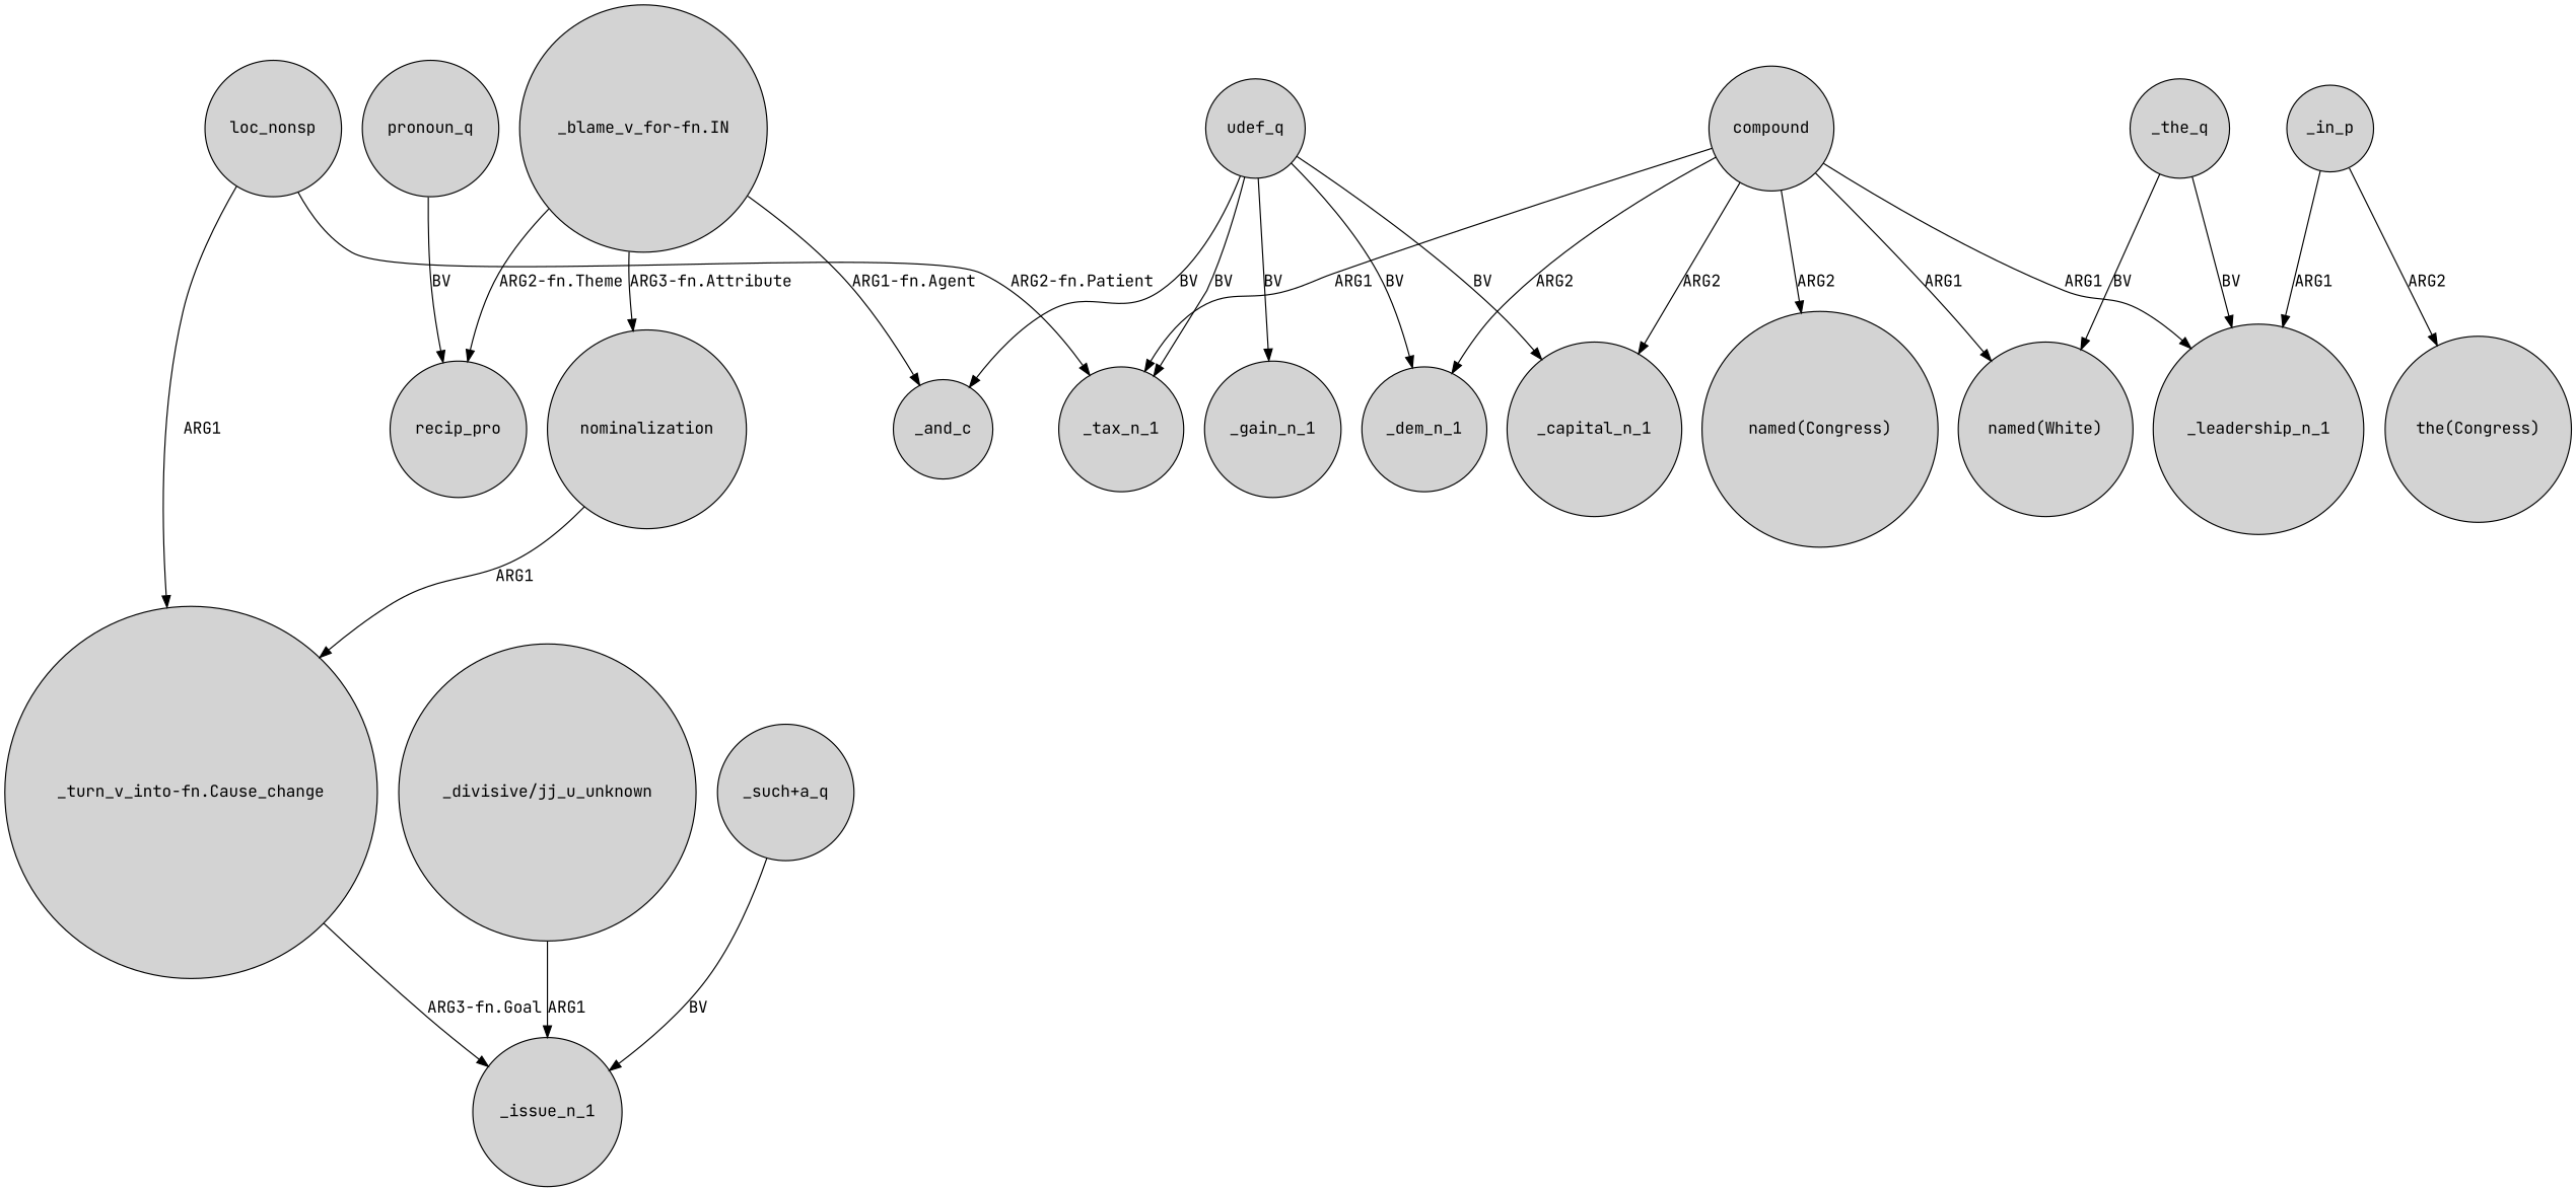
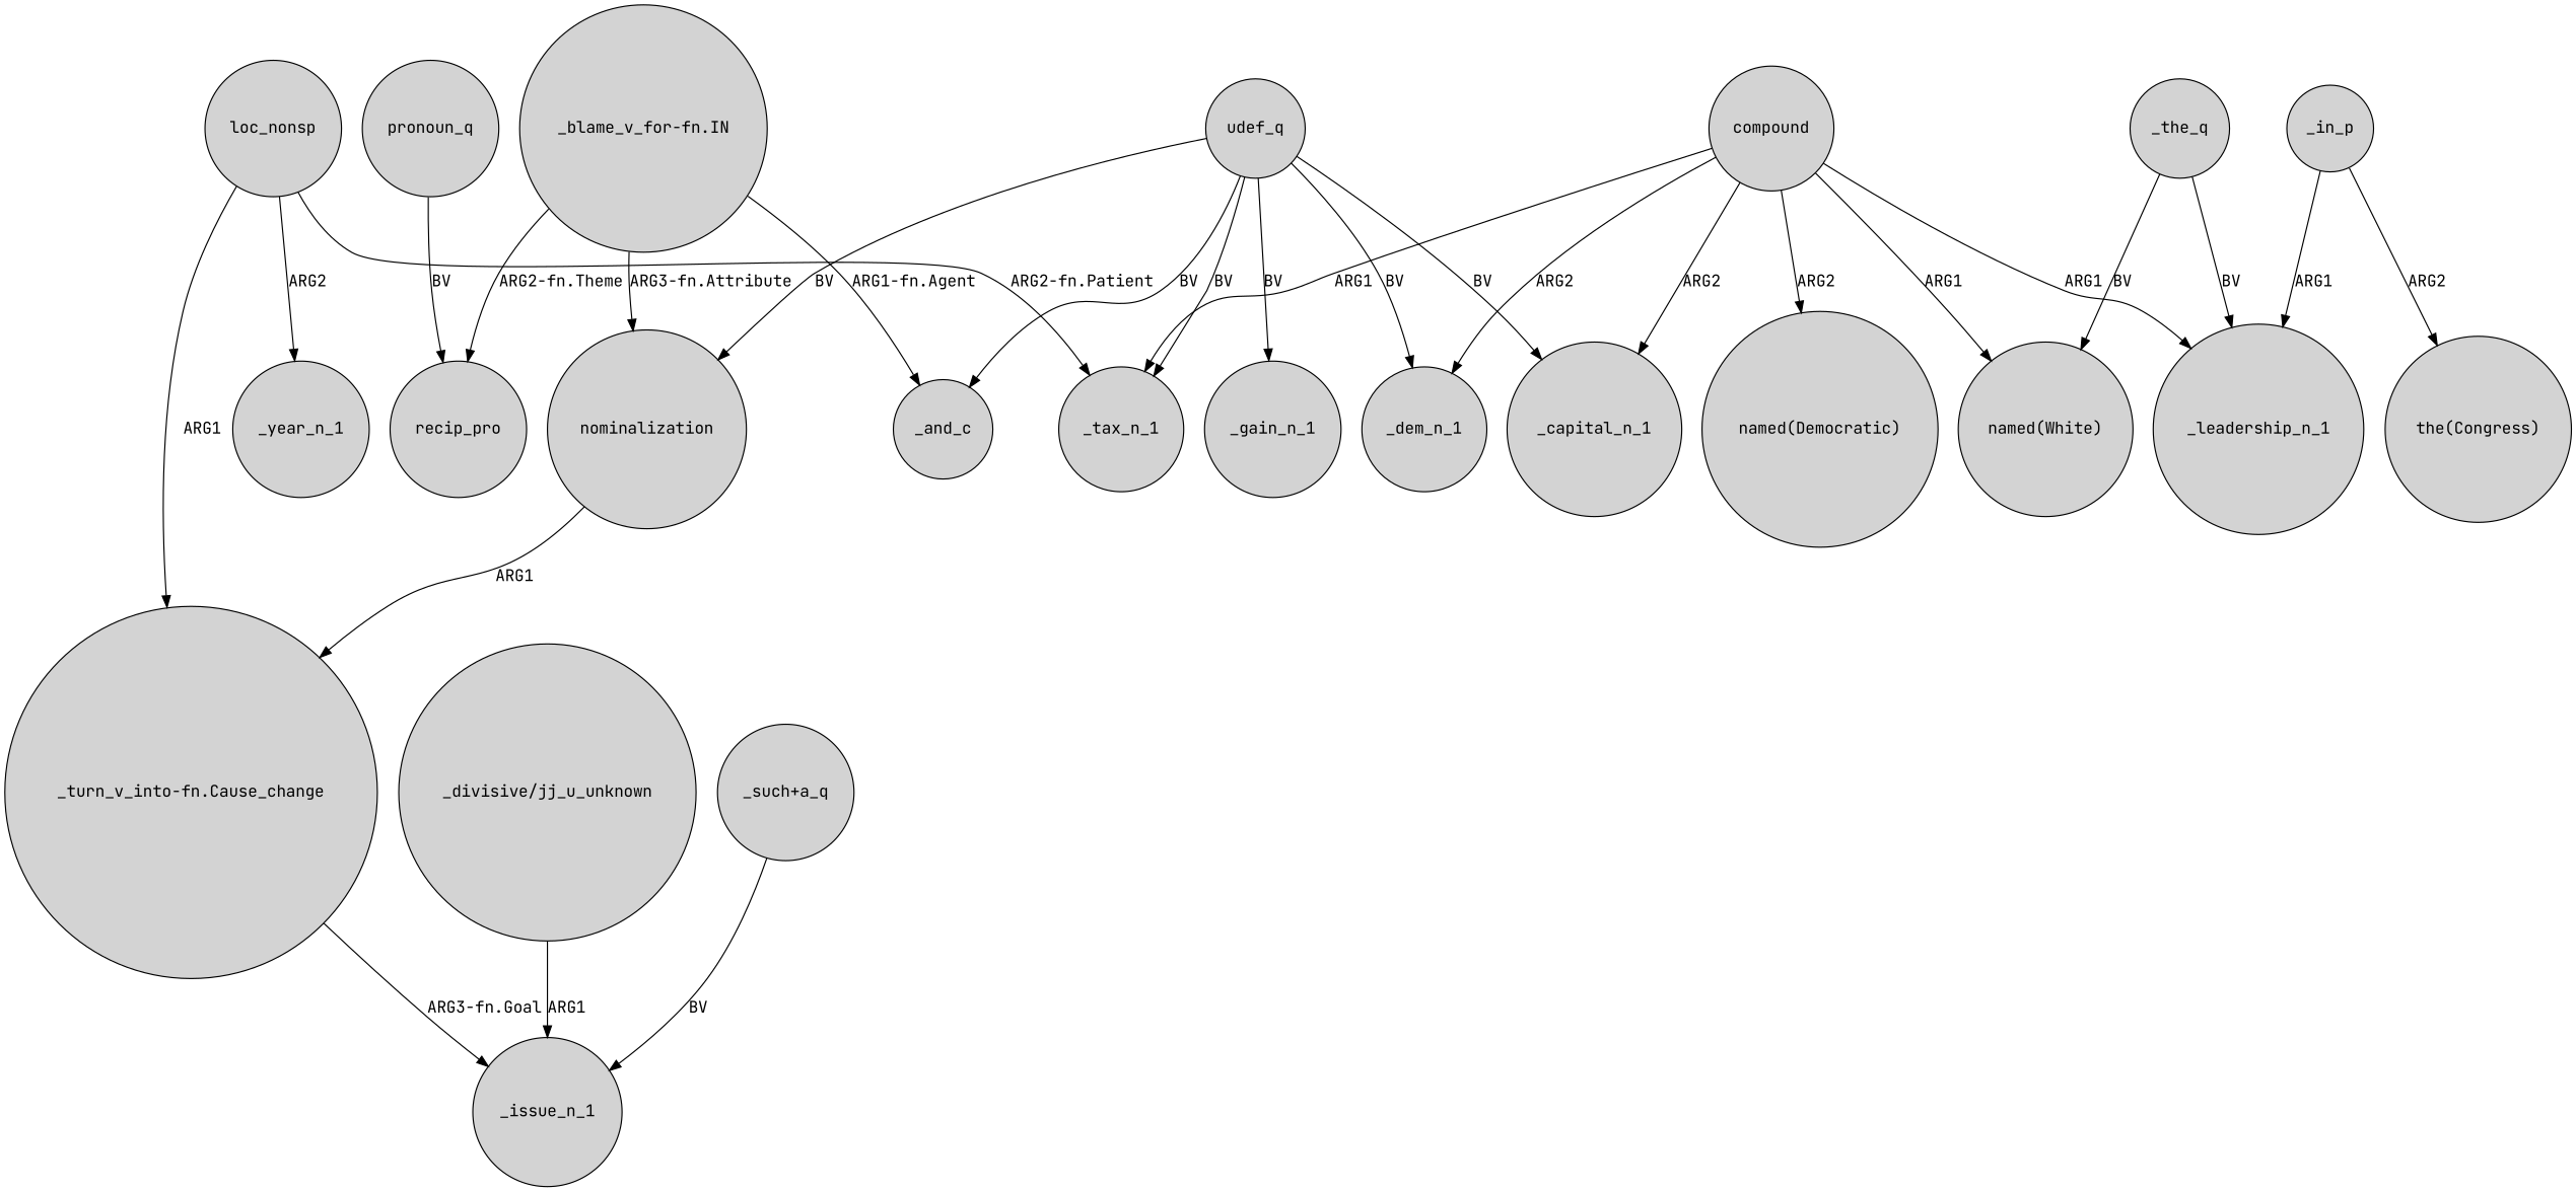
  digraph {
    fontname="JetBrains Mono"
    node [fontname="JetBrains Mono" shape=circle style=filled]
    edge [fontname="JetBrains Mono"]
    "_blame_v_for-fn.IN"
    nominalization
    recip_pro
    _and_c
    "_turn_v_into-fn.Cause_change"
    _issue_n_1
    compound
    _capital_n_1
    n9 [label=_dem_n_1]
-   "named(Democratic)" [label="named(Congress)"]
+   "named(Democratic)"
    _tax_n_1
    _leadership_n_1
    "named(White)"
    udef_q
    _gain_n_1
    n16 [label="the(Congress)"]
    _the_q
    pronoun_q
    loc_nonsp
+   _year_n_1
    _in_p
    "_divisive/jj_u_unknown"
    "_such+a_q"
    "_blame_v_for-fn.IN" -> nominalization [label="ARG3-fn.Attribute"]
    "_blame_v_for-fn.IN" -> recip_pro [label="ARG2-fn.Theme"]
    "_blame_v_for-fn.IN" -> _and_c [label="ARG1-fn.Agent"]
    nominalization -> "_turn_v_into-fn.Cause_change" [label=ARG1]
    "_turn_v_into-fn.Cause_change" -> _issue_n_1 [label="ARG3-fn.Goal"]
    compound -> _capital_n_1 [label=ARG2]
    compound -> n9 [label=ARG2]
    compound -> "named(Democratic)" [label=ARG2]
    compound -> _tax_n_1 [label=ARG1]
    compound -> _leadership_n_1 [label=ARG1]
    compound -> "named(White)" [label=ARG1]
+   udef_q -> nominalization [label=BV]
    udef_q -> _and_c [label=BV]
    udef_q -> _capital_n_1 [label=BV]
    udef_q -> n9 [label=BV]
    udef_q -> _tax_n_1 [label=BV]
    udef_q -> _gain_n_1 [label=BV]
    _the_q -> _leadership_n_1 [label=BV]
    _the_q -> "named(White)" [label=BV]
    pronoun_q -> recip_pro [label=BV]
    loc_nonsp -> "_turn_v_into-fn.Cause_change" [label=ARG1]
    loc_nonsp -> _tax_n_1 [label="ARG2-fn.Patient"]
+   loc_nonsp -> _year_n_1 [label=ARG2]
    _in_p -> _leadership_n_1 [label=ARG1]
    _in_p -> n16 [label=ARG2]
    "_divisive/jj_u_unknown" -> _issue_n_1 [label=ARG1]
    "_such+a_q" -> _issue_n_1 [label=BV]
  }
